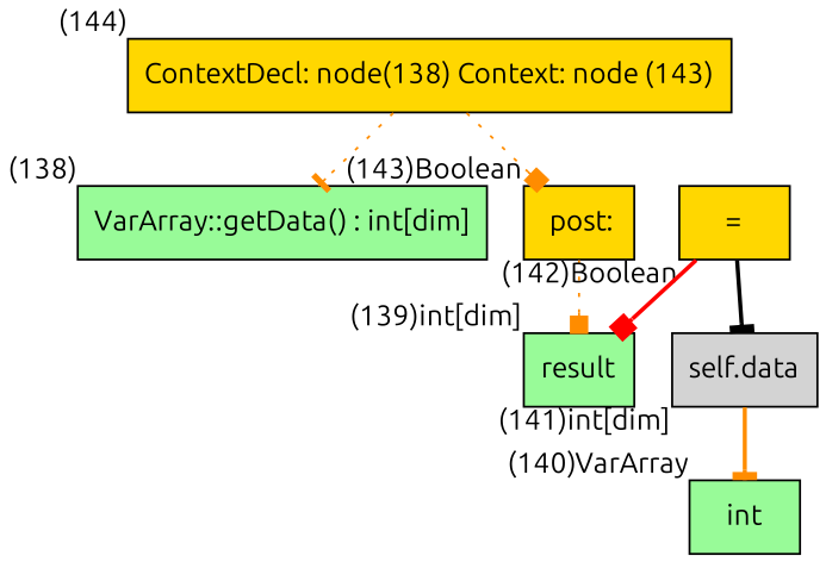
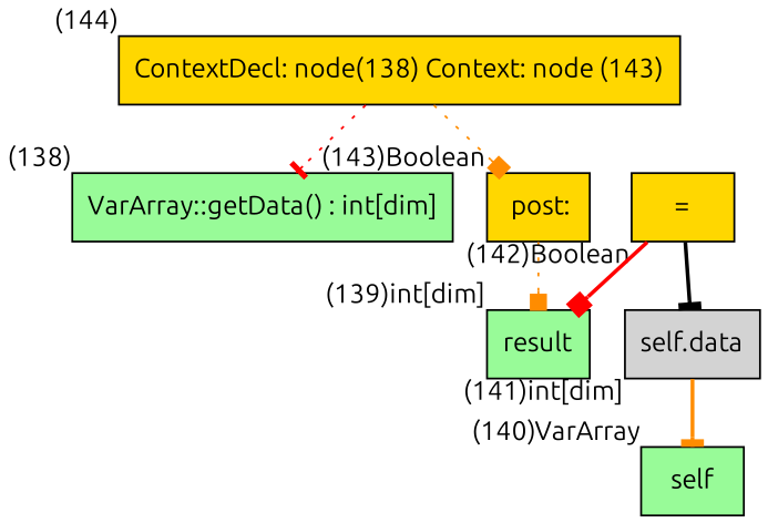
  digraph {
    fontname=Ubuntu
    node [fillcolor=gold fontname=Ubuntu shape=box style=filled]
    edge [arrowhead=tee color=darkorange fontname=Ubuntu style=dotted]
    n1 [label="ContextDecl: node(138) Context: node (143)" xlabel="(144)"]
    n2 [fillcolor=palegreen label="VarArray::getData() : int[dim]" xlabel="(138)"]
    n3 [label=" post:" xlabel="(143)Boolean"]
    n4 [fillcolor=palegreen label=result xlabel="(139)int[dim]"]
    n5 [label="=" xlabel="(142)Boolean"]
    n6 [fillcolor=lightgrey label="self.data" xlabel="(141)int[dim]"]
-   n7 [fillcolor=palegreen label=int xlabel="(140)VarArray"]
-   n1 -> n2
+   n7 [fillcolor=palegreen label=self xlabel="(140)VarArray"]
+   n1 -> n2 [color=red]
    n1 -> n3 [arrowhead=box]
    n3 -> n4 [arrowhead=box]
    n5 -> n4 [arrowhead=box color=red style=bold]
    n5 -> n6 [color=black style=bold]
    n6 -> n7 [style=bold]
  }
